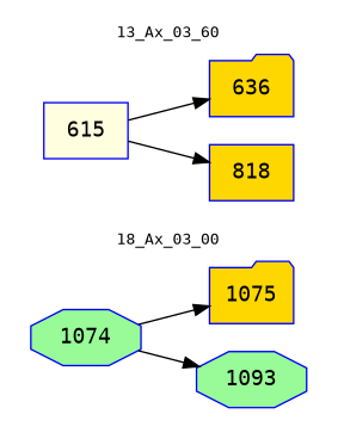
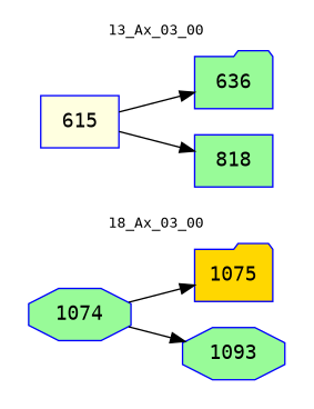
  digraph {
    fontname="DejaVu Sans Mono"
    rankdir=LR
    node [color=blue fillcolor=gold fontname="DejaVu Sans Mono" shape=octagon style=filled]
    edge [color=black fontname="DejaVu Sans Mono"]
    n1 [fillcolor=palegreen label=1074]
    n2 [fillcolor=palegreen label=1093]
    n3 [label=1075 shape=folder]
    n4 [fillcolor=lightyellow label=615 shape=box]
-   n5 [label=818 shape=box]
-   n6 [label=636 shape=folder]
+   n5 [fillcolor=palegreen label=818 shape=box]
+   n6 [fillcolor=palegreen label=636 shape=folder]
    subgraph cluster_1 {
      color=white
      fontsize=10
      label="18_Ax_03_00"
      n1
      n2
      n3
    }
    subgraph cluster_2 {
      color=white
      fontsize=10
-     label="13_Ax_03_60"
+     label="13_Ax_03_00"
      n4
      n5
      n6
    }
    n1 -> n2
    n1 -> n3
    n4 -> n5
    n4 -> n6
  }
